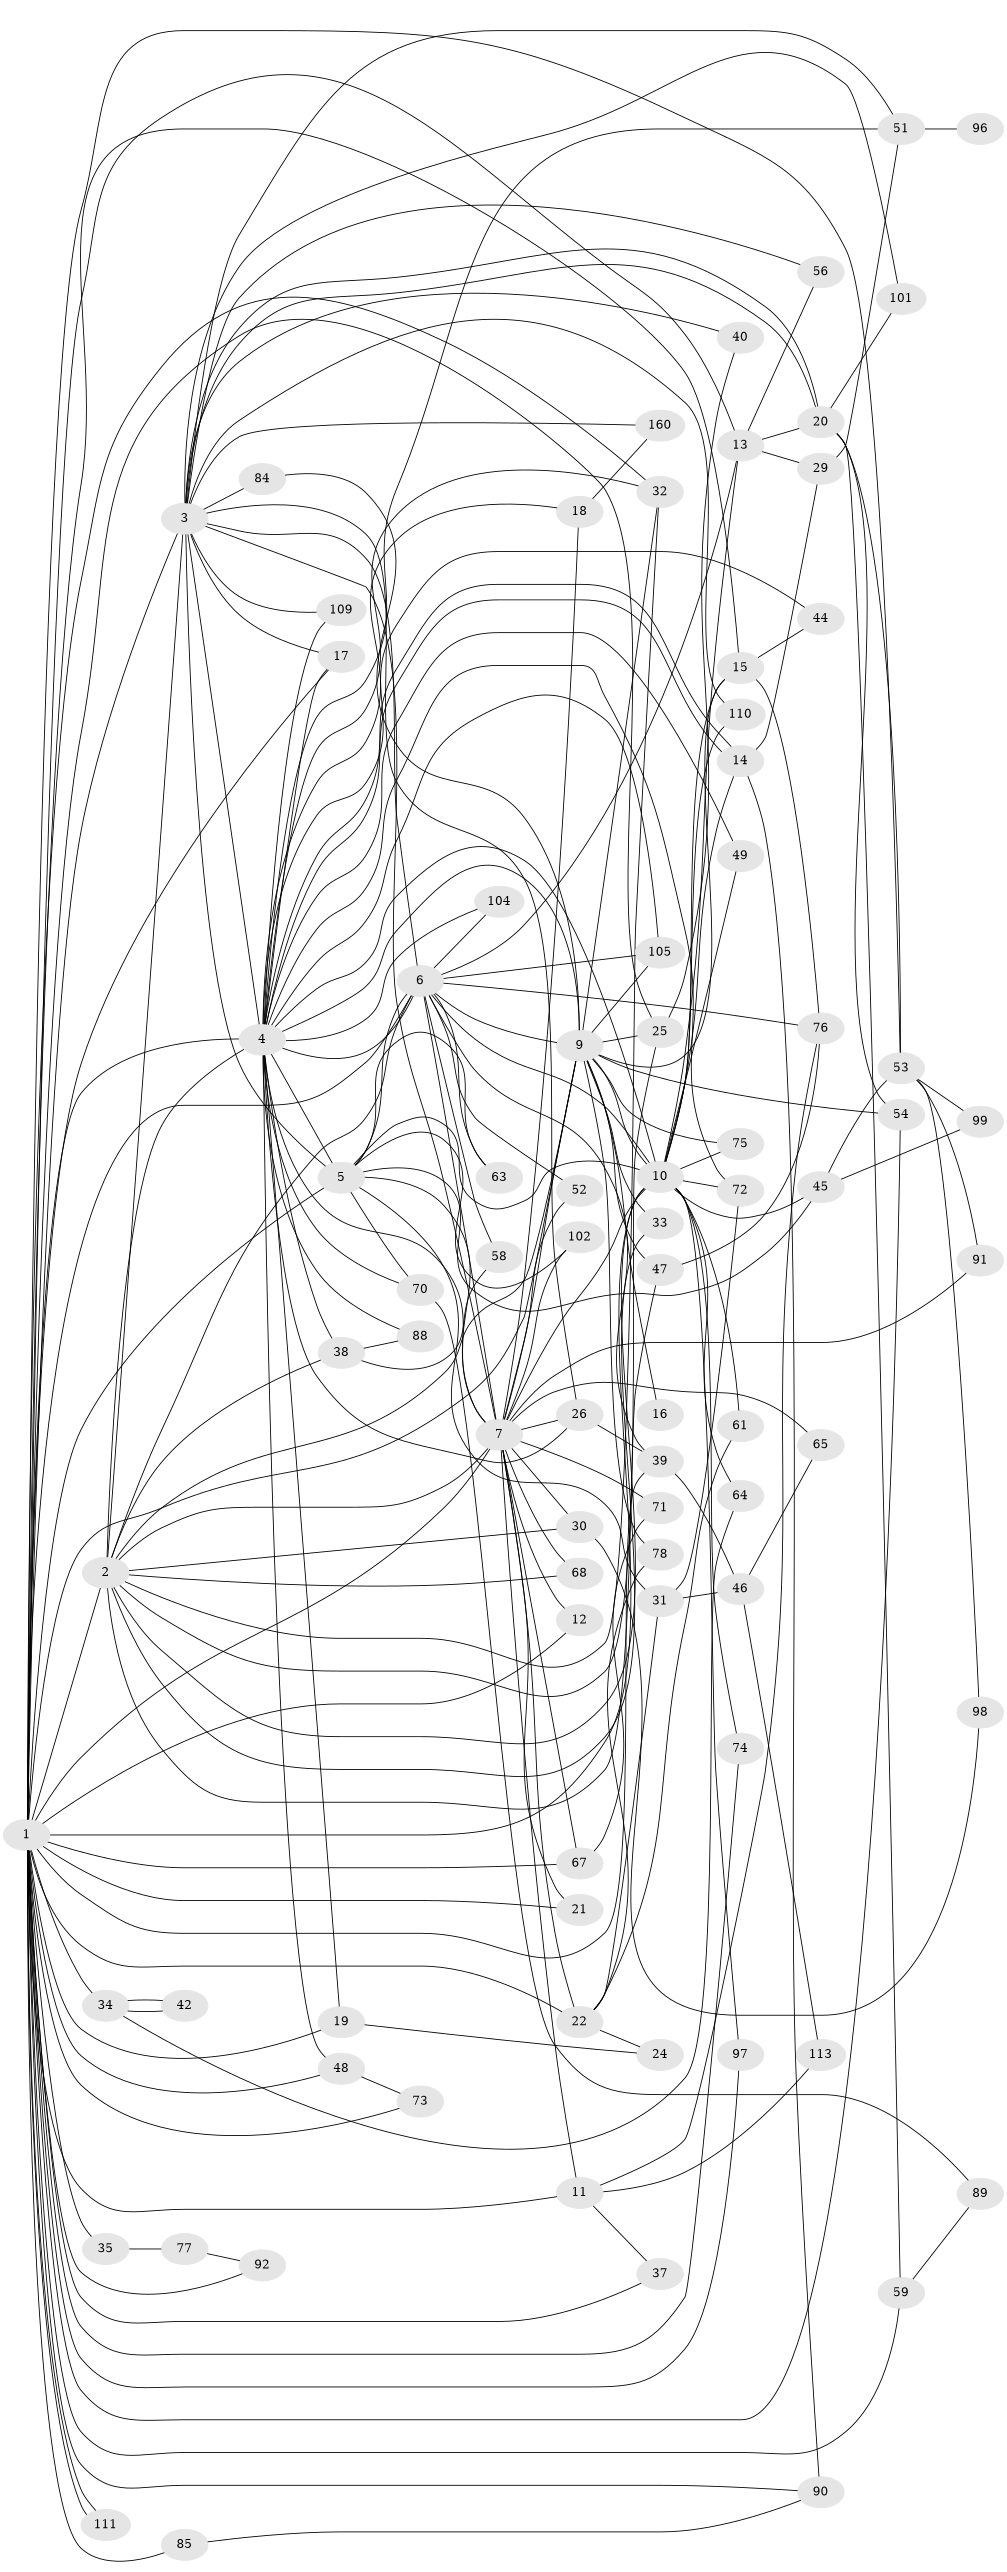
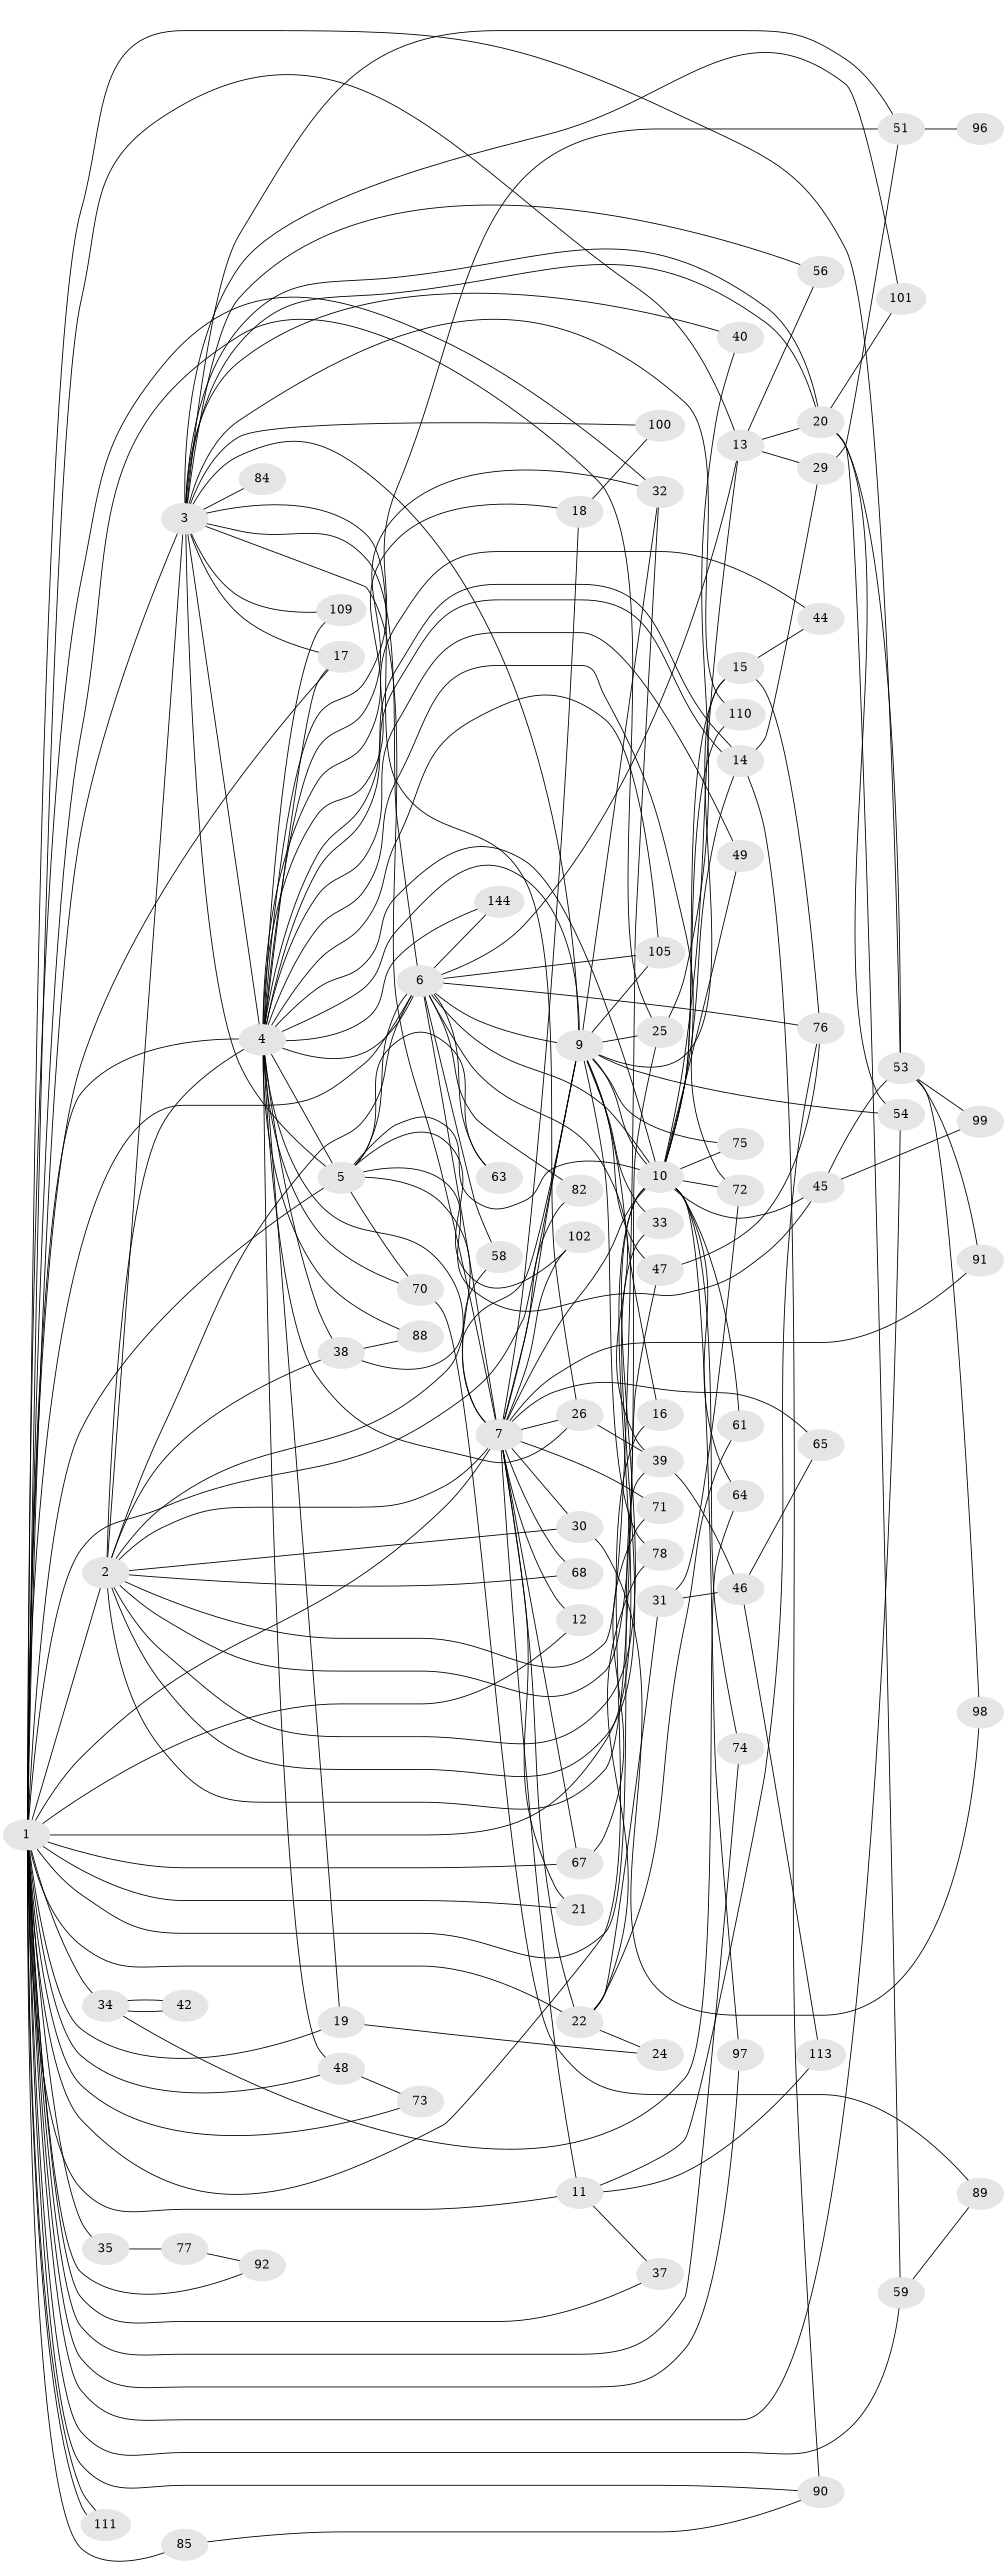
  graph {
    rankdir=LR
    node [color=gray90 style=filled]
    1 [super="+8"]
    2 [super="+57"]
    3 [super="+28"]
    4 [super="+81"]
    5 [super="+87"]
    6 [super="+36"]
    7 [super="+55"]
    9 [super="+80"]
    10 [super="+43"]
    11
    12
    13 [super="+27"]
    16
    17 [super="+112"]
    19
    21
    22 [super="+23"]
    25
    32 [super="+62"]
    34
    35
    37
    39 [super="+41"]
    48 [super="+50"]
    53 [super="+69"]
    54 [super="+103"]
    59 [super="+66"]
    67
    73
    74 [super="+93"]
    85 [super="+106"]
    90
    92
    97
    111
    30
    33
    38
    47
    68
    20 [super="+95"]
    26 [super="+60"]
    40
    51 [super="+94"]
    56
    84
-   100 [label=160]
+   100
    101
    109
    110
    88
    14 [super="+107"]
    18
    44
    49
    70
    72 [super="+83"]
-   104
+   104 [label=144]
    105
    45
    31
    63
    102
-   52
+   52 [label=82]
    58
    76 [super="+108"]
    65
    71
    91
    15 [super="+79"]
    75
    78
    64 [super="+82"]
    61
    113
    29
    24
    42
    77 [super="+86"]
    46
    99
    98
    89
    96
    1 -- 2 [weight=2]
    1 -- 3 [weight=2]
    1 -- 4 [weight=2]
    1 -- 5 [weight=2]
    1 -- 6 [weight=3]
    1 -- 7 [weight=2]
    1 -- 9 [weight=2]
    1 -- 10 [weight=2]
    1 -- 11
    1 -- 12
    1 -- 13
-   1 -- 15
+   1 -- 16
    1 -- 17
    1 -- 19
    1 -- 21
    1 -- 22 [weight=2]
    1 -- 25
    1 -- 32
    1 -- 34
    1 -- 35
    1 -- 37
    1 -- 39
    1 -- 48 [weight=2]
    1 -- 53 [weight=2]
    1 -- 54
    1 -- 59 [weight=2]
    1 -- 67
    1 -- 73
    1 -- 74
    1 -- 85
    1 -- 90
    1 -- 92
    1 -- 97
    1 -- 111
    1 -- 111
    2 -- 3
    2 -- 4
    2 -- 6
    2 -- 7
    2 -- 9
    2 -- 10
    2 -- 25
    2 -- 32
    2 -- 30
    2 -- 33
    2 -- 38
    2 -- 47
    2 -- 68
    3 -- 4
    3 -- 5
    3 -- 6
    3 -- 7
-   84 -- 9
+   3 -- 9
    3 -- 17
    3 -- 20
    3 -- 20
    3 -- 26 [weight=2]
    3 -- 40
    3 -- 51
    3 -- 56
    3 -- 84
    3 -- 100
    3 -- 101
    3 -- 109
    3 -- 110
    4 -- 5
    4 -- 6
    4 -- 7 [weight=3]
    4 -- 9
    4 -- 10
    4 -- 17
    4 -- 19
    4 -- 32
    4 -- 48
    4 -- 38
    4 -- 26
    4 -- 51
    4 -- 109
    4 -- 88
    4 -- 14
    4 -- 14
    4 -- 18
    4 -- 44
    4 -- 49
    4 -- 70
    4 -- 72
    4 -- 104
    4 -- 105
    5 -- 6
    5 -- 7
    5 -- 10
    5 -- 70
    5 -- 45
-   5 -- 31
    5 -- 63
    5 -- 102
    6 -- 7
    6 -- 9
    6 -- 10
    6 -- 13
    6 -- 39
    6 -- 104
    6 -- 105
    6 -- 63
    6 -- 52
    6 -- 58
    6 -- 76
    7 -- 9
    7 -- 10
    7 -- 11
    7 -- 12
    7 -- 21
    7 -- 22
    7 -- 67
    7 -- 30
    7 -- 68
    7 -- 26
    7 -- 18
    7 -- 102
    7 -- 52
    7 -- 65
    7 -- 71
    7 -- 91
    9 -- 10
    9 -- 16
    9 -- 25
    9 -- 32
    9 -- 54
    9 -- 33
    9 -- 47
    9 -- 105
    9 -- 15
    9 -- 75
    9 -- 78
    10 -- 13
    10 -- 74
    10 -- 97
    10 -- 110
    10 -- 14
    10 -- 49
    10 -- 72
    10 -- 45
    10 -- 15
    10 -- 75
    10 -- 64
    10 -- 61
    11 -- 37
    11 -- 76
    11 -- 113
    13 -- 20
    13 -- 56
    13 -- 29
    19 -- 24
    22 -- 31
    22 -- 78
    22 -- 61
    22 -- 24
    25 -- 40
    34 -- 64
    34 -- 42
    34 -- 42
    35 -- 77
    39 -- 46
    48 -- 73
    53 -- 91
    53 -- 99
    53 -- 98
    59 -- 89
    67 -- 71
    85 -- 90
    30 -- 98
    38 -- 88
    38 -- 58
    47 -- 76
    20 -- 53
    20 -- 54
    20 -- 59
    20 -- 101
    26 -- 39
    51 -- 96 [weight=2]
    14 -- 90
    14 -- 29
    18 -- 100
    70 -- 89
    45 -- 53
    45 -- 99
    31 -- 72
    31 -- 46
    15 -- 44
    15 -- 76
    29 -- 51
    77 -- 92
    46 -- 65
    46 -- 113
  }
